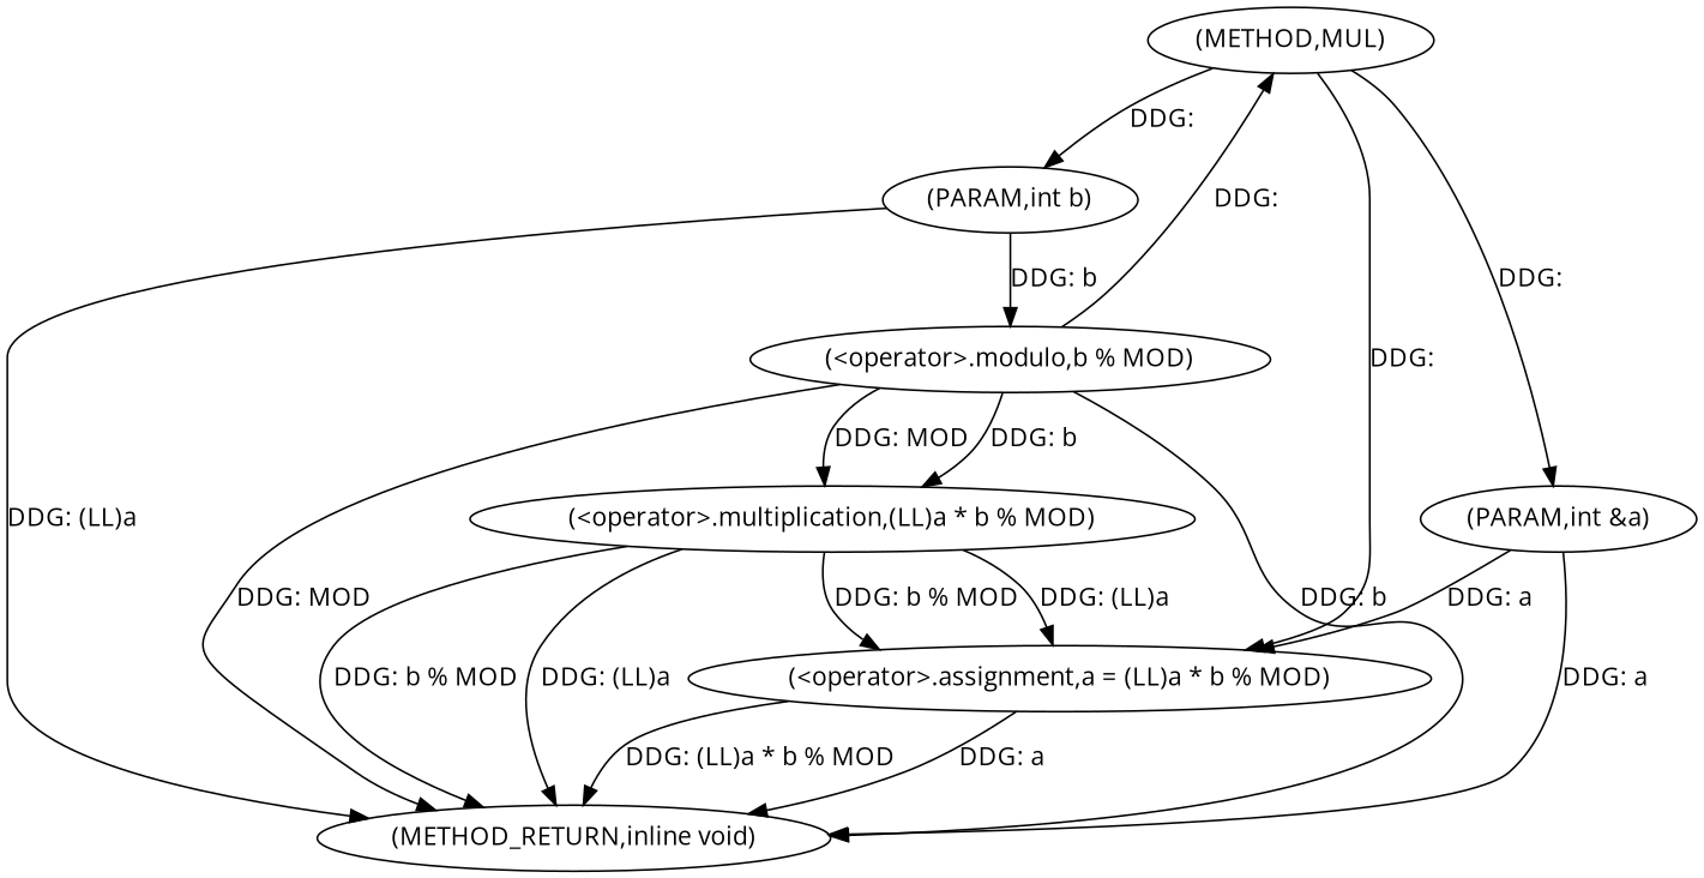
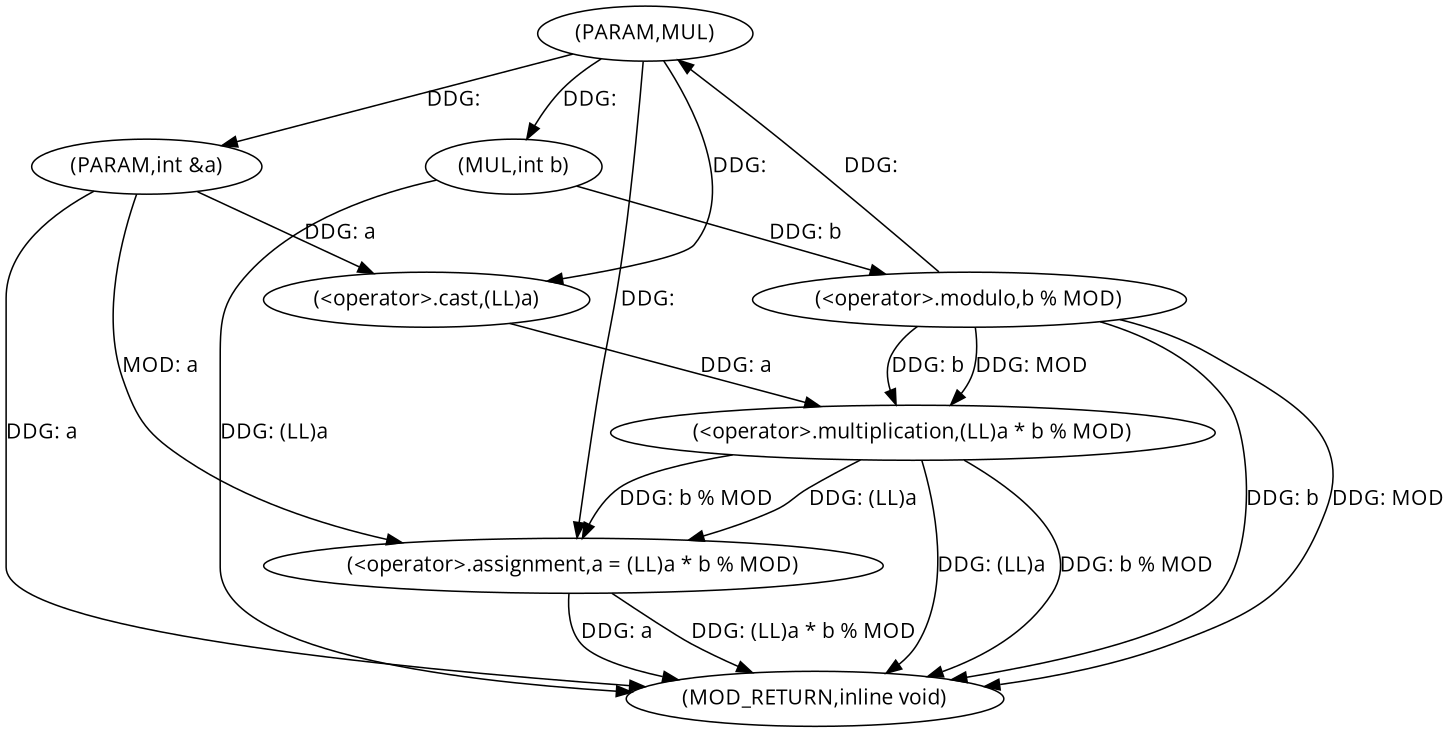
  digraph {
    fontname="Open Sans"
    node [fontname="Open Sans"]
    edge [fontname="Open Sans"]
-   n1 [label="(METHOD,MUL)"]
+   n1 [label="(PARAM,MUL)"]
    n2 [label="(PARAM,int &a)"]
-   n3 [label="(PARAM,int b)"]
+   n3 [label="(MUL,int b)"]
    n4 [label="(<operator>.assignment,a = (LL)a * b % MOD)"]
-   n6 [label="(METHOD_RETURN,inline void)"]
+   n5 [label="(<operator>.cast,(LL)a)"]
+   n6 [label="(MOD_RETURN,inline void)"]
    n7 [label="(<operator>.modulo,b % MOD)"]
    n8 [label="(<operator>.multiplication,(LL)a * b % MOD)"]
    n1 -> n2 [label="DDG: "]
    n1 -> n3 [label="DDG: "]
    n1 -> n4 [label="DDG: "]
-   n2 -> n4 [label="DDG: a"]
+   n1 -> n5 [label="DDG: "]
+   n2 -> n4 [label="MOD: a"]
+   n2 -> n5 [label="DDG: a"]
    n2 -> n6 [label="DDG: a"]
    n3 -> n6 [label="DDG: (LL)a"]
    n3 -> n7 [label="DDG: b"]
    n4 -> n6 [label="DDG: a"]
    n4 -> n6 [label="DDG: (LL)a * b % MOD"]
+   n5 -> n8 [label="DDG: a"]
    n7 -> n1 [label="DDG: "]
    n7 -> n6 [label="DDG: b"]
    n7 -> n6 [label="DDG: MOD"]
    n7 -> n8 [label="DDG: MOD"]
    n7 -> n8 [label="DDG: b"]
    n8 -> n4 [label="DDG: b % MOD"]
    n8 -> n4 [label="DDG: (LL)a"]
    n8 -> n6 [label="DDG: (LL)a"]
    n8 -> n6 [label="DDG: b % MOD"]
  }
